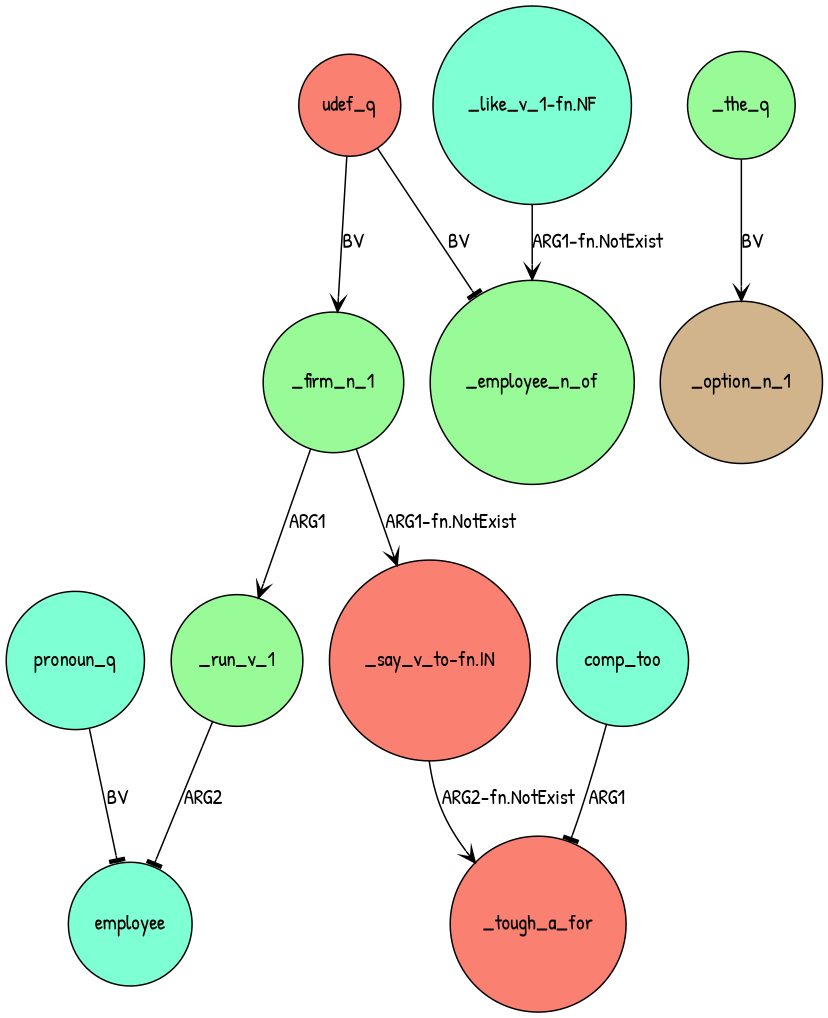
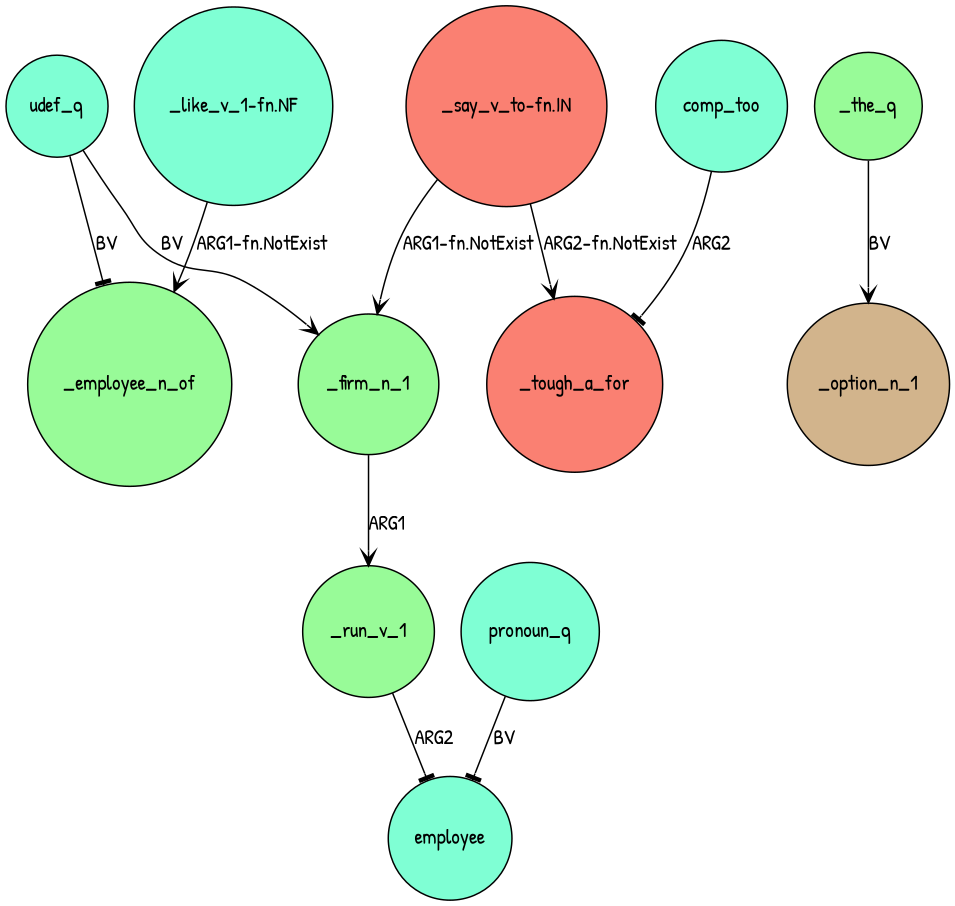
  digraph {
    fontname="Patrick Hand"
    node [fillcolor=palegreen fontname="Patrick Hand" shape=circle style=filled]
    edge [arrowhead=vee fontname="Patrick Hand"]
-   udef_q [fillcolor=salmon]
+   udef_q [fillcolor=aquamarine]
    _firm_n_1
    _employee_n_of
    _run_v_1
    "_like_v_1-fn.NF" [fillcolor=aquamarine]
    _option_n_1 [fillcolor=tan]
    "_say_v_to-fn.IN" [fillcolor=salmon]
    _tough_a_for [fillcolor=salmon]
    n9 [fillcolor=aquamarine label=employee]
    _the_q
    comp_too [fillcolor=aquamarine]
    pronoun_q [fillcolor=aquamarine]
    udef_q -> _firm_n_1 [label=BV]
    udef_q -> _employee_n_of [arrowhead=tee label=BV]
    _firm_n_1 -> _run_v_1 [label=ARG1]
    _run_v_1 -> n9 [arrowhead=tee label=ARG2]
    "_like_v_1-fn.NF" -> _employee_n_of [label="ARG1-fn.NotExist"]
-   _firm_n_1 -> "_say_v_to-fn.IN" [label="ARG1-fn.NotExist"]
+   "_say_v_to-fn.IN" -> _firm_n_1 [label="ARG1-fn.NotExist"]
    "_say_v_to-fn.IN" -> _tough_a_for [label="ARG2-fn.NotExist"]
    _the_q -> _option_n_1 [label=BV]
-   comp_too -> _tough_a_for [arrowhead=tee label=ARG1]
+   comp_too -> _tough_a_for [arrowhead=tee label=ARG2]
    pronoun_q -> n9 [arrowhead=tee label=BV]
  }
